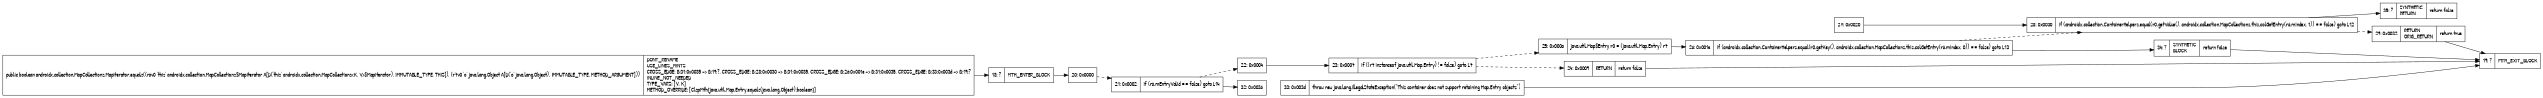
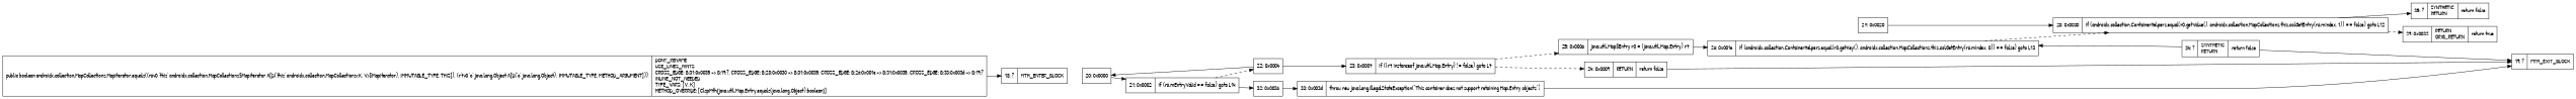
  digraph {
    fontname="Patrick Hand"
    rankdir=LR
    node [fontname="Patrick Hand" shape=record]
    edge [fontname="Patrick Hand"]
    n1 [label="{18\:\ ?|MTH_ENTER_BLOCK\l}"]
    n2 [label="{20\:\ 0x0000}"]
    n3 [label="{21\:\ 0x0002|if (r6.mEntryValid == false) goto L14\l}"]
    n4 [label="{22\:\ 0x0004}"]
    n5 [label="{32\:\ 0x0036}"]
    n6 [label="{23\:\ 0x0007|if ((r7 instanceof java.util.Map.Entry) != false) goto L7\l}"]
    n7 [label="{33\:\ 0x003d|throw new java.lang.IllegalStateException(\"This container does not support retaining Map.Entry objects\")\l}"]
    n8 [label="{24\:\ 0x0009|RETURN\l|return false\l}"]
    n9 [label="{25\:\ 0x000a|java.util.Map$Entry r0 = (java.util.Map.Entry) r7\l}"]
    n10 [label="{19\:\ ?|MTH_EXIT_BLOCK\l}"]
    n11 [label="{26\:\ 0x001e|if (androidx.collection.ContainerHelpers.equal(r0.getKey(), androidx.collection.MapCollections.this.colGetEntry(r6.mIndex, 0)) == false) goto L13\l}"]
-   n12 [label="{34\:\ ?|SYNTHETIC\lBLOCK\l|return false\l}"]
+   n12 [label="{34\:\ ?|SYNTHETIC\lRETURN\l|return false\l}"]
    n13 [label="{28\:\ 0x0030|if (androidx.collection.ContainerHelpers.equal(r0.getValue(), androidx.collection.MapCollections.this.colGetEntry(r6.mIndex, 1)) == false) goto L12\l}"]
    n14 [label="{27\:\ 0x0020}"]
    n15 [label="{29\:\ 0x0032|RETURN\lORIG_RETURN\l|return true\l}"]
    n16 [label="{35\:\ ?|SYNTHETIC\lRETURN\l|return false\l}"]
    n17 [label="{public boolean androidx.collection.MapCollections.MapIterator.equals((r6v0 'this' androidx.collection.MapCollections$MapIterator A[D('this' androidx.collection.MapCollections\<K, V\>$MapIterator), IMMUTABLE_TYPE, THIS]), (r7v0 'o' java.lang.Object A[D('o' java.lang.Object), IMMUTABLE_TYPE, METHOD_ARGUMENT]))  | DONT_RENAME\lUSE_LINES_HINTS\lCROSS_EDGE: B:31:0x0035 \-\> B:19:?, CROSS_EDGE: B:28:0x0030 \-\> B:31:0x0035, CROSS_EDGE: B:26:0x001e \-\> B:31:0x0035, CROSS_EDGE: B:33:0x003d \-\> B:19:?\lINLINE_NOT_NEEDED\lTYPE_VARS: [V, K]\lMETHOD_OVERRIDE: [ClspMth\{java.util.Map.Entry.equals(java.lang.Object):boolean\}]\l}"]
-   n1 -> n2
-   n2 -> n3 [style=dashed]
+   n4 -> n2
+   n2 -> n3
    n3 -> n4 [style=dashed]
    n3 -> n5
    n4 -> n6
+   n5 -> n7
    n6 -> n8 [style=dashed]
    n6 -> n9 [style=dashed]
    n7 -> n10
    n8 -> n10
    n9 -> n11
-   n11 -> n12
+   n12 -> n11
    n11 -> n13 [style=dashed]
    n12 -> n10
    n13 -> n15 [style=dashed]
    n13 -> n16
    n14 -> n13
-   n15 -> n10
    n17 -> n1
  }
